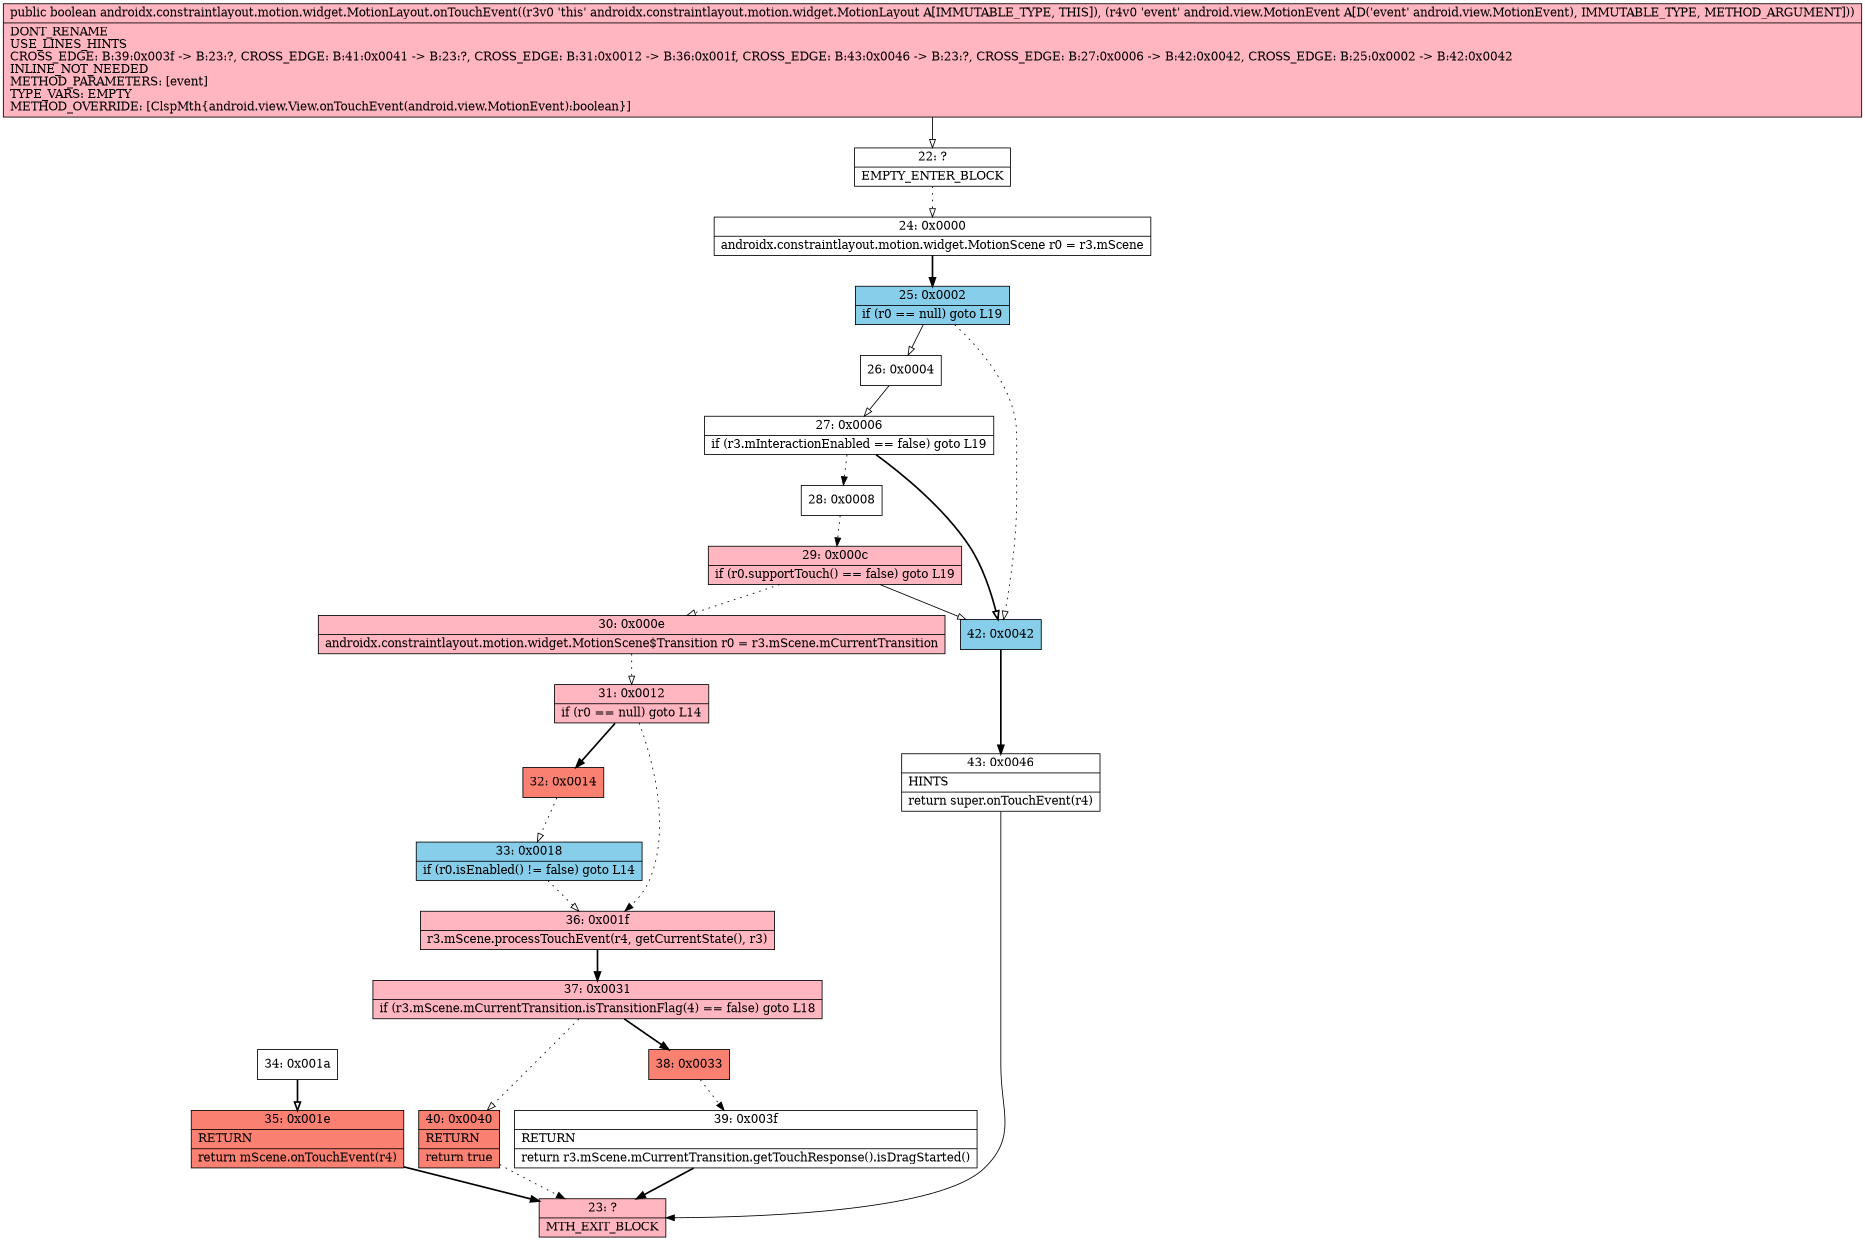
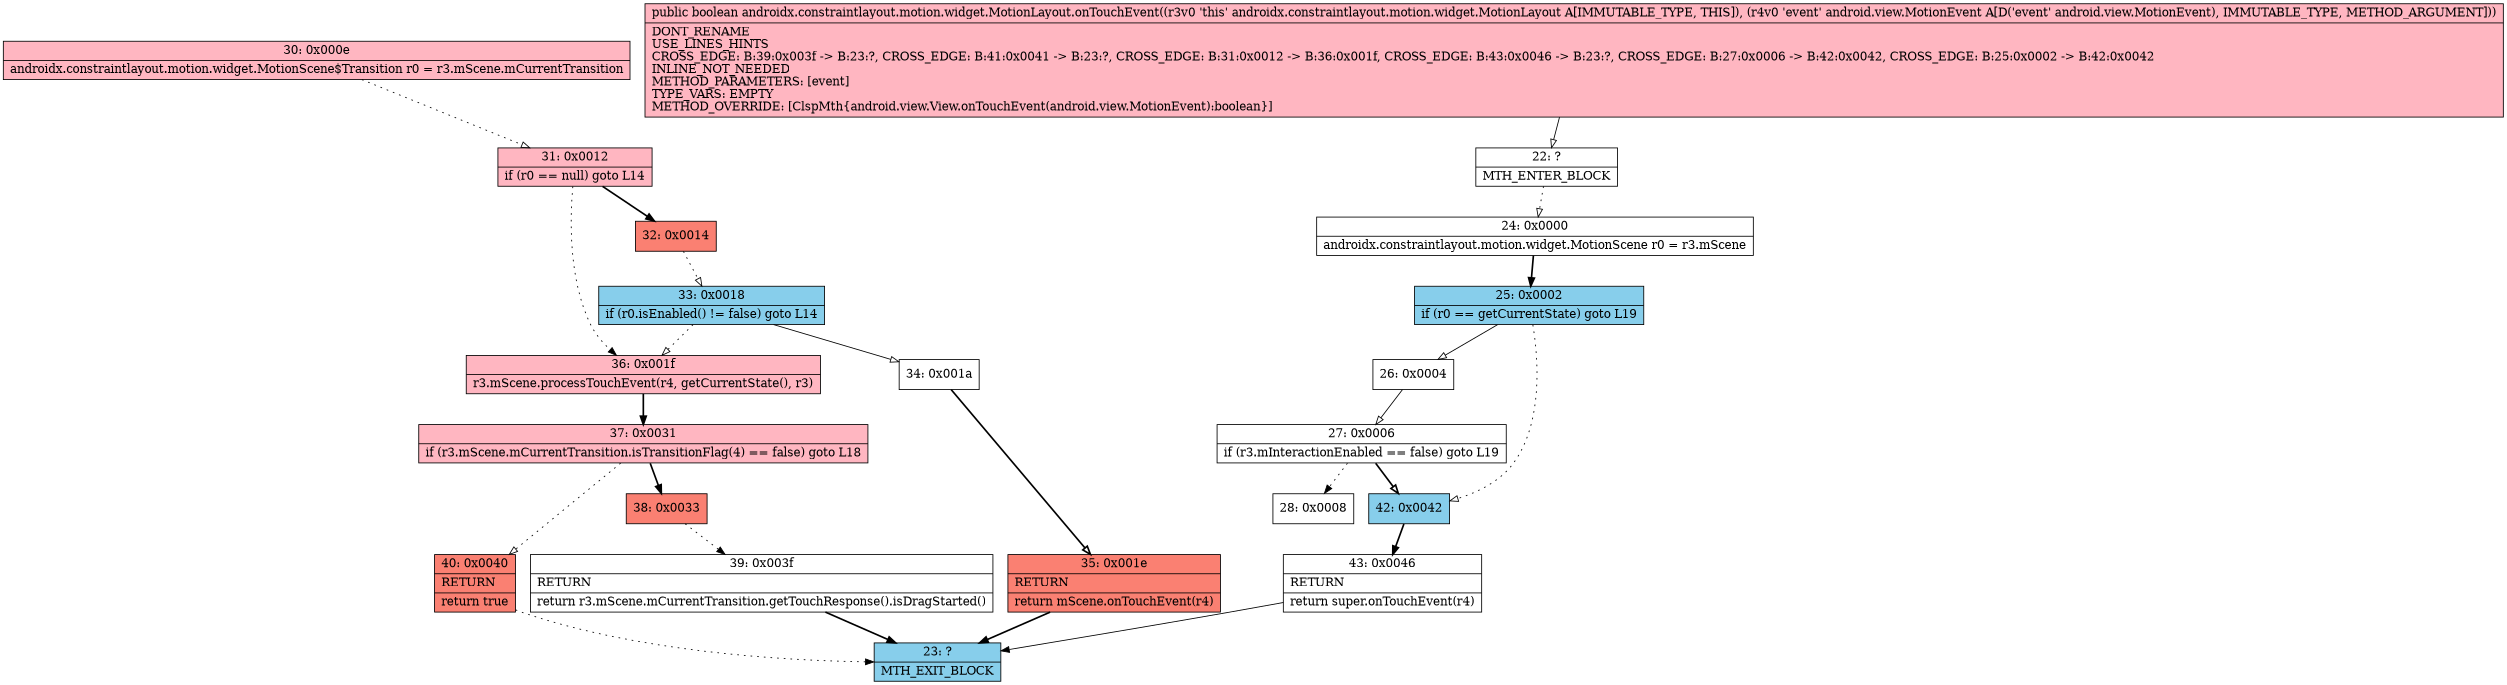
  digraph {
    node [fillcolor=white shape=record style=filled]
    edge [arrowhead=onormal style=dotted]
-   n1 [label="{22\:\ ?|EMPTY_ENTER_BLOCK\l}"]
+   n1 [label="{22\:\ ?|MTH_ENTER_BLOCK\l}"]
    n2 [label="{24\:\ 0x0000|androidx.constraintlayout.motion.widget.MotionScene r0 = r3.mScene\l}"]
-   n3 [fillcolor=skyblue label="{25\:\ 0x0002|if (r0 == null) goto L19\l}"]
+   n3 [fillcolor=skyblue label="{25\:\ 0x0002|if (r0 == getCurrentState) goto L19\l}"]
    n4 [label="{26\:\ 0x0004}"]
    n5 [fillcolor=skyblue label="{42\:\ 0x0042}"]
    n6 [label="{27\:\ 0x0006|if (r3.mInteractionEnabled == false) goto L19\l}"]
-   n7 [label="{43\:\ 0x0046|HINTS\l|return super.onTouchEvent(r4)\l}"]
+   n7 [label="{43\:\ 0x0046|RETURN\l|return super.onTouchEvent(r4)\l}"]
    n8 [label="{28\:\ 0x0008}"]
-   n9 [fillcolor=lightpink label="{29\:\ 0x000c|if (r0.supportTouch() == false) goto L19\l}"]
    n10 [fillcolor=lightpink label="{30\:\ 0x000e|androidx.constraintlayout.motion.widget.MotionScene$Transition r0 = r3.mScene.mCurrentTransition\l}"]
    n11 [fillcolor=lightpink label="{31\:\ 0x0012|if (r0 == null) goto L14\l}"]
    n12 [fillcolor=salmon label="{32\:\ 0x0014}"]
    n13 [fillcolor=lightpink label="{36\:\ 0x001f|r3.mScene.processTouchEvent(r4, getCurrentState(), r3)\l}"]
    n14 [fillcolor=skyblue label="{33\:\ 0x0018|if (r0.isEnabled() != false) goto L14\l}"]
    n15 [fillcolor=lightpink label="{37\:\ 0x0031|if (r3.mScene.mCurrentTransition.isTransitionFlag(4) == false) goto L18\l}"]
    n16 [label="{34\:\ 0x001a}"]
    n17 [fillcolor=salmon label="{35\:\ 0x001e|RETURN\l|return mScene.onTouchEvent(r4)\l}"]
-   n18 [fillcolor=lightpink label="{23\:\ ?|MTH_EXIT_BLOCK\l}"]
+   n18 [fillcolor=skyblue label="{23\:\ ?|MTH_EXIT_BLOCK\l}"]
    n19 [fillcolor=salmon label="{38\:\ 0x0033}"]
    n20 [fillcolor=salmon label="{40\:\ 0x0040|RETURN\l|return true\l}"]
    n21 [label="{39\:\ 0x003f|RETURN\l|return r3.mScene.mCurrentTransition.getTouchResponse().isDragStarted()\l}"]
    n22 [fillcolor=lightpink label="{public boolean androidx.constraintlayout.motion.widget.MotionLayout.onTouchEvent((r3v0 'this' androidx.constraintlayout.motion.widget.MotionLayout A[IMMUTABLE_TYPE, THIS]), (r4v0 'event' android.view.MotionEvent A[D('event' android.view.MotionEvent), IMMUTABLE_TYPE, METHOD_ARGUMENT]))  | DONT_RENAME\lUSE_LINES_HINTS\lCROSS_EDGE: B:39:0x003f \-\> B:23:?, CROSS_EDGE: B:41:0x0041 \-\> B:23:?, CROSS_EDGE: B:31:0x0012 \-\> B:36:0x001f, CROSS_EDGE: B:43:0x0046 \-\> B:23:?, CROSS_EDGE: B:27:0x0006 \-\> B:42:0x0042, CROSS_EDGE: B:25:0x0002 \-\> B:42:0x0042\lINLINE_NOT_NEEDED\lMETHOD_PARAMETERS: [event]\lTYPE_VARS: EMPTY\lMETHOD_OVERRIDE: [ClspMth\{android.view.View.onTouchEvent(android.view.MotionEvent):boolean\}]\l}"]
    n1 -> n2
    n2 -> n3 [arrowhead=normal style=bold]
    n3 -> n4 [style=solid]
    n3 -> n5
    n4 -> n6 [style=solid]
    n5 -> n7 [arrowhead=normal style=bold]
    n6 -> n5 [style=bold]
    n6 -> n8 [arrowhead=normal]
    n7 -> n18 [arrowhead=normal style=solid]
-   n8 -> n9 [arrowhead=normal]
-   n9 -> n5 [style=solid]
-   n9 -> n10
    n10 -> n11
    n11 -> n12 [arrowhead=normal style=bold]
    n11 -> n13 [arrowhead=normal]
    n12 -> n14
    n13 -> n15 [arrowhead=normal style=bold]
    n14 -> n13
+   n14 -> n16 [style=solid]
    n15 -> n19 [arrowhead=normal style=bold]
    n15 -> n20
    n16 -> n17 [style=bold]
    n17 -> n18 [arrowhead=normal style=bold]
    n19 -> n21 [arrowhead=normal]
    n20 -> n18 [arrowhead=normal]
    n21 -> n18 [arrowhead=normal style=bold]
    n22 -> n1 [style=solid]
  }
